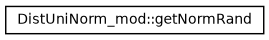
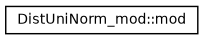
  digraph {
    rankdir=LR
-   n1 [color=black fillcolor=white fontname=Helvetica fontsize=10 height=0.2 label="DistUniNorm_mod::getNormRand" shape=record style=filled width=0.4]
+   n1 [color=black fillcolor=white fontname=Helvetica fontsize=10 height=0.2 label="DistUniNorm_mod::mod" shape=record style=filled width=0.4]
  }
